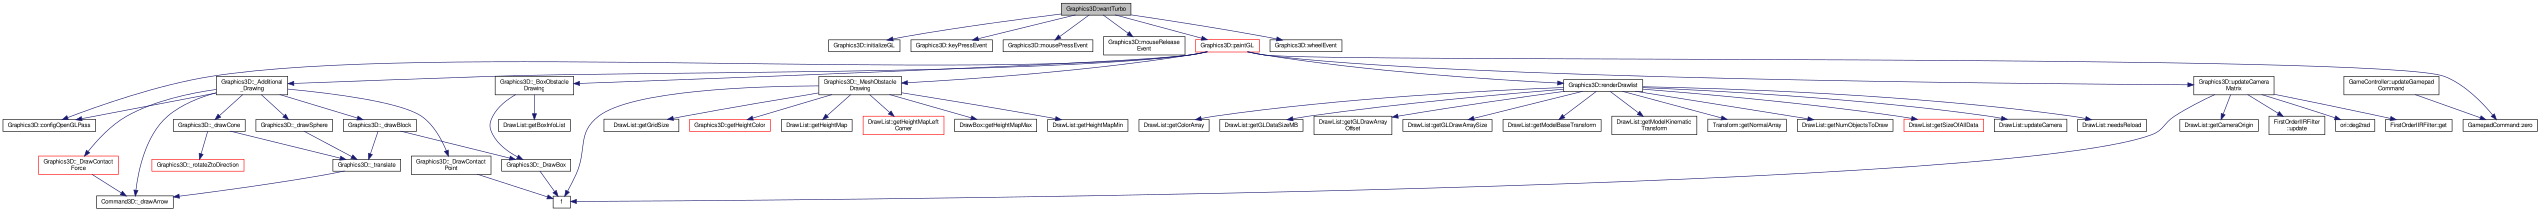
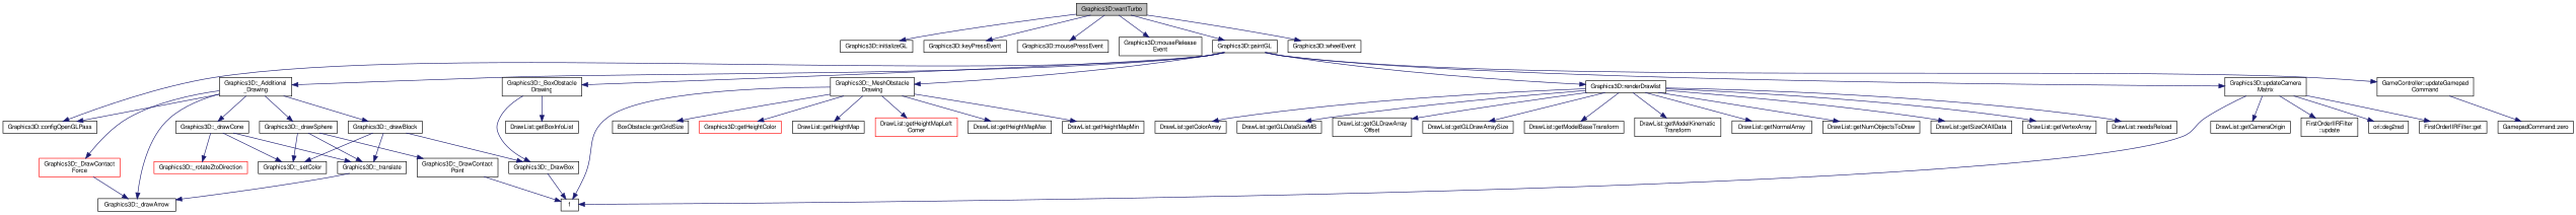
  digraph {
    rankdir=TB
    node [color=black fillcolor=white fontname=FreeSans fontsize=10 shape=record style=filled]
    edge [color=midnightblue fontname=FreeSans fontsize=10 labelfontname=FreeSans labelfontsize=10 style=solid]
    n1 [fillcolor=grey75 fontcolor=black height=0.2 label="Graphics3D::wantTurbo" width=0.4]
    n2 [height=0.2 label="Graphics3D::initializeGL" width=0.4]
    n3 [height=0.2 label="Graphics3D::keyPressEvent" width=0.4]
    n4 [height=0.2 label="Graphics3D::mousePressEvent" width=0.4]
    n5 [height=0.2 label="Graphics3D::mouseRelease\lEvent" width=0.4]
-   n6 [color=red height=0.2 label="Graphics3D::paintGL" width=0.4]
+   n6 [height=0.2 label="Graphics3D::paintGL" width=0.4]
    n7 [height=0.2 label="Graphics3D::wheelEvent" width=0.4]
    n8 [height=0.2 label="Graphics3D::_Additional\l_Drawing" width=0.4]
    n9 [height=0.2 label="Graphics3D::configOpenGLPass" width=0.4]
    n10 [height=0.2 label="Graphics3D::_BoxObstacle\lDrawing" width=0.4]
    n11 [height=0.2 label="Graphics3D::_MeshObstacle\lDrawing" width=0.4]
    n12 [height=0.2 label="Graphics3D::renderDrawlist" width=0.4]
    n13 [height=0.2 label="Graphics3D::updateCamera\lMatrix" width=0.4]
    n14 [height=0.2 label="GameController::updateGamepad\lCommand" width=0.4]
    n15 [height=0.2 label=f width=0.4]
-   n16 [height=0.2 label="Command3D::_drawArrow" width=0.4]
+   n16 [height=0.2 label="Graphics3D::_drawArrow" width=0.4]
    n17 [height=0.2 label="Graphics3D::_drawBlock" width=0.4]
    n18 [height=0.2 label="Graphics3D::_drawCone" width=0.4]
    n19 [color=red height=0.2 label="Graphics3D::_DrawContact\lForce" width=0.4]
    n20 [height=0.2 label="Graphics3D::_DrawContact\lPoint" width=0.4]
    n21 [height=0.2 label="Graphics3D::_drawSphere" width=0.4]
    n22 [height=0.2 label="Graphics3D::_DrawBox" width=0.4]
    n23 [height=0.2 label="DrawList::getBoxInfoList" width=0.4]
-   n24 [height=0.2 label="DrawList::getGridSize" width=0.4]
+   n24 [height=0.2 label="BoxObstacle::getGridSize" width=0.4]
    n25 [color=red height=0.2 label="Graphics3D::getHeightColor" width=0.4]
    n26 [height=0.2 label="DrawList::getHeightMap" width=0.4]
    n27 [color=red height=0.2 label="DrawList::getHeightMapLeft\lCorner" width=0.4]
-   n28 [height=0.2 label="DrawBox::getHeightMapMax" width=0.4]
+   n28 [height=0.2 label="DrawList::getHeightMapMax" width=0.4]
    n29 [height=0.2 label="DrawList::getHeightMapMin" width=0.4]
    n30 [height=0.2 label="DrawList::getColorArray" width=0.4]
    n31 [height=0.2 label="DrawList::getGLDataSizeMB" width=0.4]
    n32 [height=0.2 label="DrawList::getGLDrawArray\lOffset" width=0.4]
    n33 [height=0.2 label="DrawList::getGLDrawArraySize" width=0.4]
    n34 [height=0.2 label="DrawList::getModelBaseTransform" width=0.4]
    n35 [height=0.2 label="DrawList::getModelKinematic\lTransform" width=0.4]
-   n36 [height=0.2 label="Transform::getNormalArray" width=0.4]
+   n36 [height=0.2 label="DrawList::getNormalArray" width=0.4]
    n37 [height=0.2 label="DrawList::getNumObjectsToDraw" width=0.4]
-   n38 [color=red height=0.2 label="DrawList::getSizeOfAllData" width=0.4]
-   n39 [height=0.2 label="DrawList::updateCamera" width=0.4]
+   n38 [height=0.2 label="DrawList::getSizeOfAllData" width=0.4]
+   n39 [height=0.2 label="DrawList::getVertexArray" width=0.4]
    n40 [height=0.2 label="DrawList::needsReload" width=0.4]
    n41 [height=0.2 label="ori::deg2rad" width=0.4]
    n42 [height=0.2 label="FirstOrderIIRFilter::get" width=0.4]
    n43 [height=0.2 label="DrawList::getCameraOrigin" width=0.4]
    n44 [height=0.2 label="FirstOrderIIRFilter\l::update" width=0.4]
    n45 [height=0.2 label="GamepadCommand::zero" width=0.4]
+   n46 [height=0.2 label="Graphics3D::_setColor" width=0.4]
    n47 [height=0.2 label="Graphics3D::_translate" width=0.4]
    n48 [color=red height=0.2 label="Graphics3D::_rotateZtoDirection" width=0.4]
    n1 -> n2
    n1 -> n3
    n1 -> n4
    n1 -> n5
    n1 -> n6
    n1 -> n7
    n6 -> n8
    n6 -> n9
    n6 -> n10
    n6 -> n11
    n6 -> n12
    n6 -> n13
-   n6 -> n45
+   n6 -> n14
    n8 -> n9
    n8 -> n16
    n8 -> n17
    n8 -> n18
    n8 -> n19
-   n8 -> n20
+   n21 -> n20
    n8 -> n21
    n10 -> n22
    n10 -> n23
    n11 -> n15
    n11 -> n24
    n11 -> n25
    n11 -> n26
    n11 -> n27
    n11 -> n28
    n11 -> n29
    n12 -> n30
    n12 -> n31
    n12 -> n32
    n12 -> n33
    n12 -> n34
    n12 -> n35
    n12 -> n36
    n12 -> n37
    n12 -> n38
    n12 -> n39
    n12 -> n40
    n13 -> n15
    n13 -> n41
    n13 -> n42
    n13 -> n43
    n13 -> n44
    n14 -> n45
    n17 -> n22
+   n17 -> n46
    n17 -> n47
+   n18 -> n46
    n18 -> n47
    n18 -> n48
    n19 -> n16
    n20 -> n15
+   n21 -> n46
    n21 -> n47
    n22 -> n15
    n47 -> n16
  }
